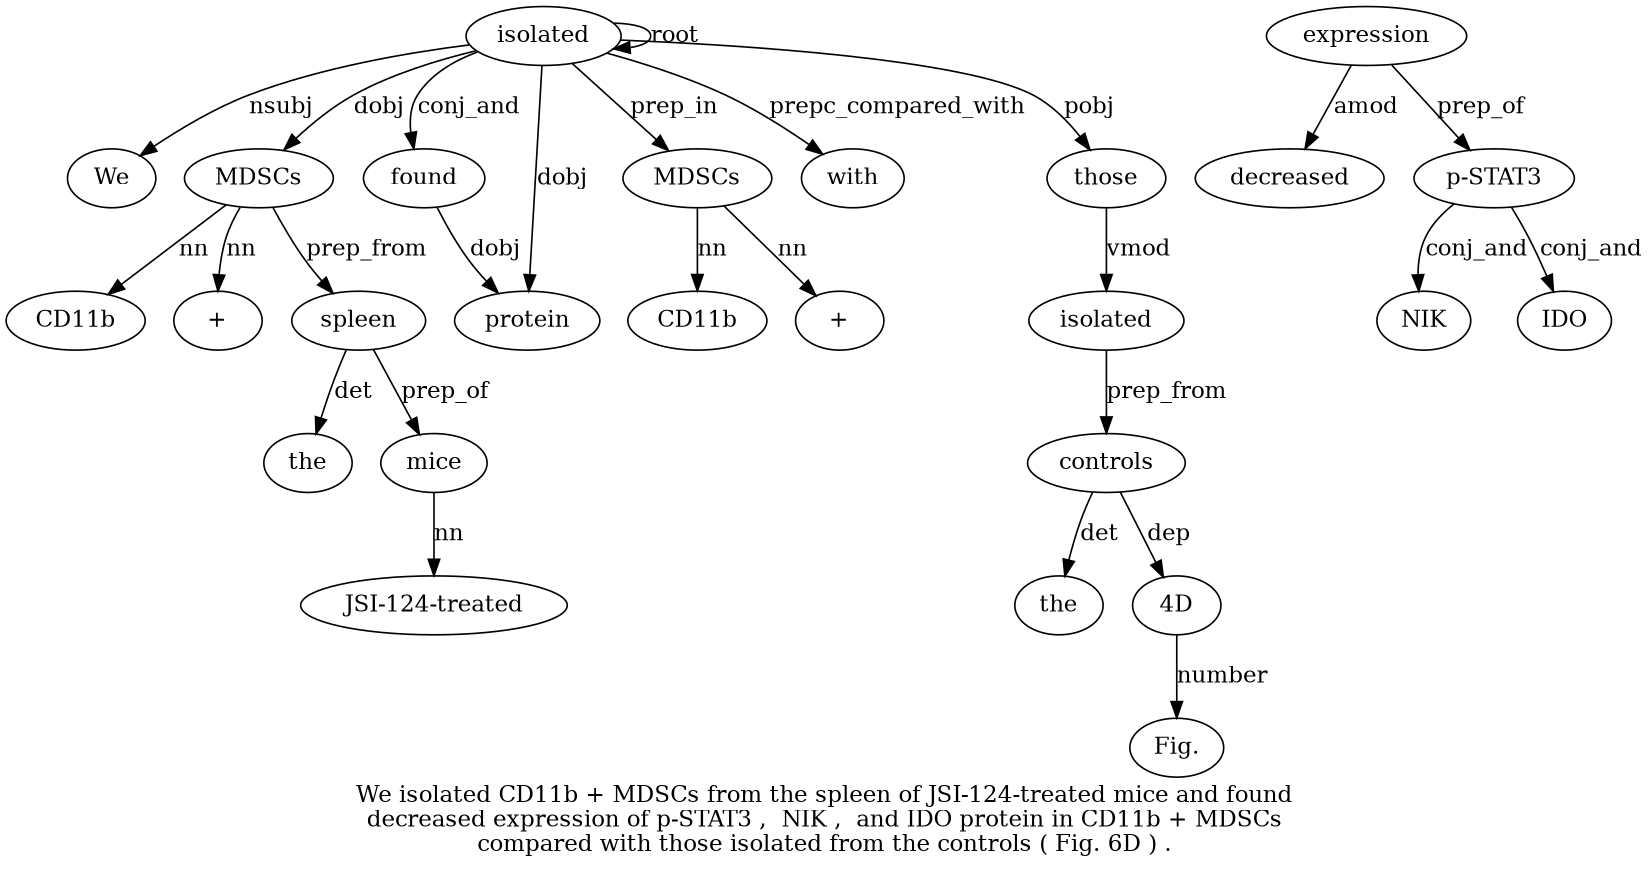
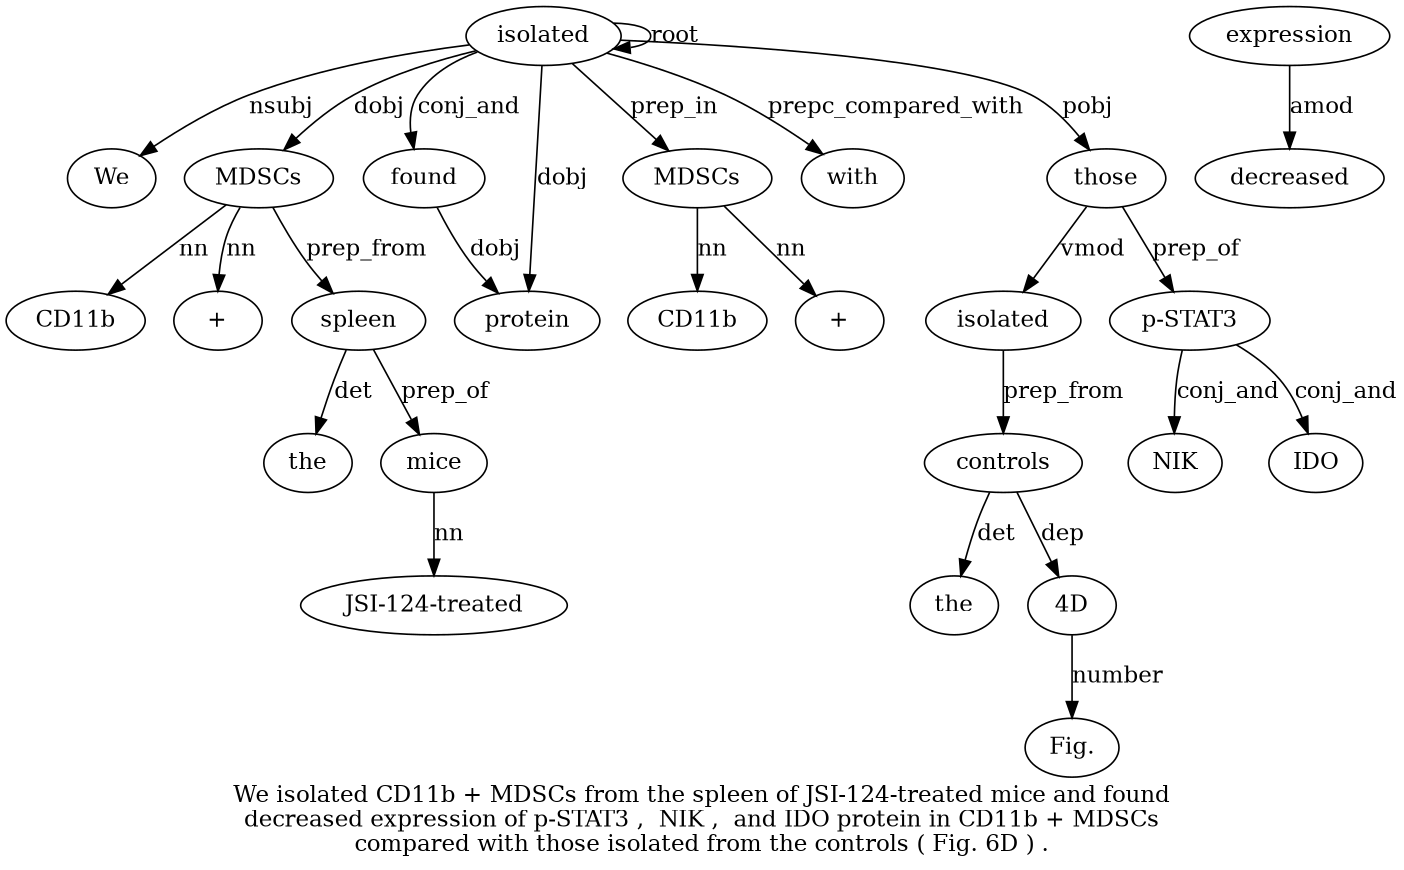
  digraph {
    label="We isolated CD11b + MDSCs from the spleen of JSI-124-treated mice and found\ndecreased expression of p-STAT3 ,  NIK ,  and IDO protein in CD11b + MDSCs\ncompared with those isolated from the controls ( Fig. 6D ) ."
    node [fillcolor=white style=filled]
    n1 [label=isolated]
    n2 [label=We]
    n3 [label=MDSCs]
    n4 [label=found]
    n5 [label=protein]
    n6 [label=MDSCs]
    n7 [label=with]
    n8 [label=those]
    n9 [label=CD11b]
    n10 [label="+"]
    n11 [label=spleen]
    n12 [label=CD11b]
    n13 [label="+"]
    n14 [label=isolated]
    n15 [label=the]
    n16 [label=mice]
    n17 [label="JSI-124-treated"]
    n18 [label=expression]
    n19 [label=decreased]
    n20 [label="p-STAT3"]
    n21 [label=NIK]
    n22 [label=IDO]
    n23 [label=controls]
    n24 [label=the]
    n25 [label="4D"]
    n26 [label="Fig."]
    n1 -> n1 [label=root]
    n1 -> n2 [label=nsubj]
    n1 -> n3 [label=dobj]
    n1 -> n4 [label=conj_and]
    n1 -> n5 [label=dobj]
    n1 -> n6 [label=prep_in]
    n1 -> n7 [label=prepc_compared_with]
    n1 -> n8 [label=pobj]
    n3 -> n9 [label=nn]
    n3 -> n10 [label=nn]
    n3 -> n11 [label=prep_from]
    n4 -> n5 [label=dobj]
    n6 -> n12 [label=nn]
    n6 -> n13 [label=nn]
    n8 -> n14 [label=vmod]
    n11 -> n15 [label=det]
    n11 -> n16 [label=prep_of]
    n14 -> n23 [label=prep_from]
    n16 -> n17 [label=nn]
    n18 -> n19 [label=amod]
-   n18 -> n20 [label=prep_of]
+   n8 -> n20 [label=prep_of]
    n20 -> n21 [label=conj_and]
    n20 -> n22 [label=conj_and]
    n23 -> n24 [label=det]
    n23 -> n25 [label=dep]
    n25 -> n26 [label=number]
  }
